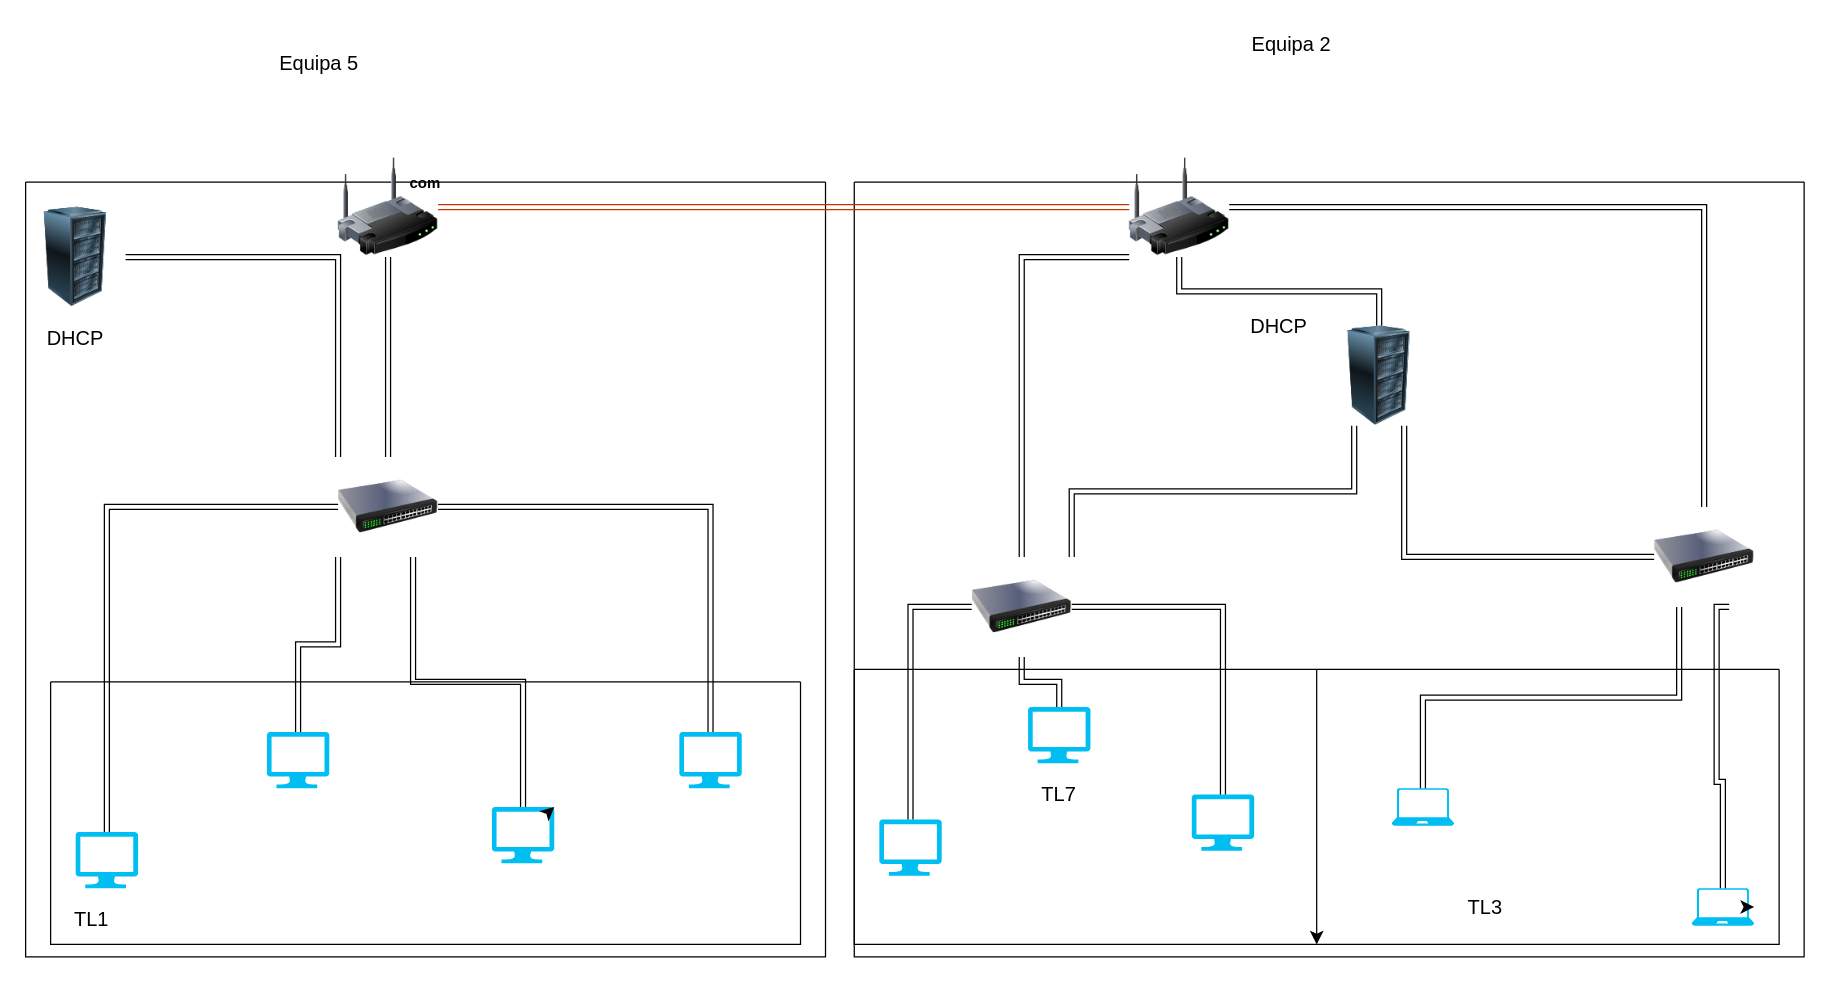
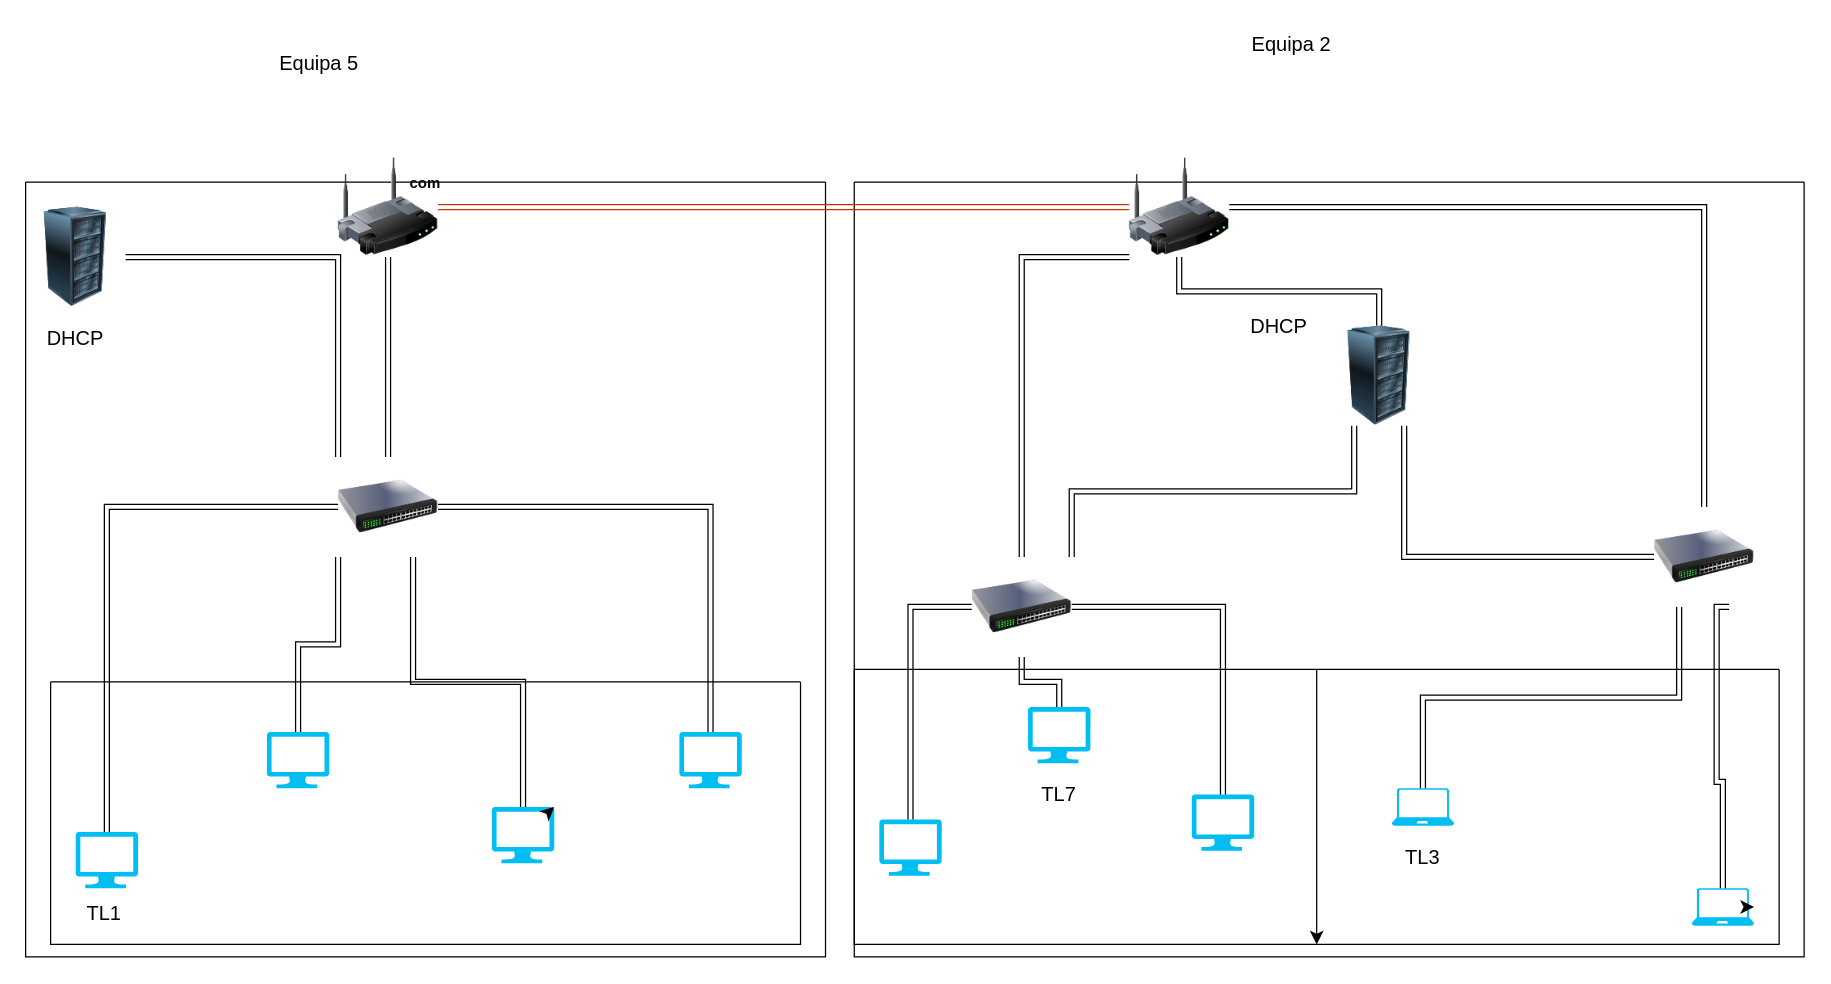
  <mxCell id="0" />
  <mxCell id="1" parent="0" />
  <mxCell id="2" value="" style="swimlane;startSize=0;" parent="1" vertex="1"><mxGeometry x="683" y="145" width="760" height="620" as="geometry" /></mxCell>
  <mxCell id="3" style="edgeStyle=orthogonalEdgeStyle;rounded=0;orthogonalLoop=1;jettySize=auto;html=1;exitX=1;exitY=0;exitDx=0;exitDy=0;entryX=0.25;entryY=1;entryDx=0;entryDy=0;fontSize=12;shape=link;" edge="1" parent="2" source="4" target="8"><mxGeometry relative="1" as="geometry" /></mxCell>
  <mxCell id="4" value="" style="image;html=1;image=img/lib/clip_art/networking/Switch_128x128.png" parent="2" vertex="1"><mxGeometry x="94" y="300" width="80" height="80" as="geometry" /></mxCell>
  <mxCell id="5" style="edgeStyle=orthogonalEdgeStyle;rounded=0;orthogonalLoop=1;jettySize=auto;html=1;exitX=0;exitY=0.5;exitDx=0;exitDy=0;entryX=0.75;entryY=1;entryDx=0;entryDy=0;fontSize=12;shape=link;" edge="1" parent="2" source="6" target="8"><mxGeometry relative="1" as="geometry" /></mxCell>
  <mxCell id="6" value="" style="image;html=1;image=img/lib/clip_art/networking/Switch_128x128.png" parent="2" vertex="1"><mxGeometry x="640" y="260" width="80" height="80" as="geometry" /></mxCell>
  <mxCell id="7" style="edgeStyle=orthogonalEdgeStyle;rounded=0;orthogonalLoop=1;jettySize=auto;html=1;exitX=0.5;exitY=0;exitDx=0;exitDy=0;entryX=0.5;entryY=1;entryDx=0;entryDy=0;fontSize=12;shape=link;" edge="1" parent="2" source="8" target="9"><mxGeometry relative="1" as="geometry" /></mxCell>
  <mxCell id="8" value="" style="image;html=1;image=img/lib/clip_art/computers/Server_Rack_128x128.png" vertex="1" parent="2"><mxGeometry x="380" y="115" width="80" height="80" as="geometry" /></mxCell>
  <mxCell id="9" value="" style="image;html=1;image=img/lib/clip_art/networking/Wireless_Router_128x128.png" parent="2" vertex="1"><mxGeometry x="220" y="-20" width="80" height="80" as="geometry" /></mxCell>
  <mxCell id="10" style="edgeStyle=orthogonalEdgeStyle;rounded=0;orthogonalLoop=1;jettySize=auto;html=1;entryX=1;entryY=0.5;entryDx=0;entryDy=0;fontSize=12;shape=link;exitX=0.5;exitY=0;exitDx=0;exitDy=0;" edge="1" parent="2" source="6" target="9"><mxGeometry relative="1" as="geometry" /></mxCell>
  <mxCell id="11" style="edgeStyle=orthogonalEdgeStyle;rounded=0;orthogonalLoop=1;jettySize=auto;html=1;exitX=0.5;exitY=0;exitDx=0;exitDy=0;entryX=0;entryY=1;entryDx=0;entryDy=0;fontSize=12;shape=link;" edge="1" parent="2" source="4" target="9"><mxGeometry relative="1" as="geometry"><Array as="points"><mxPoint x="134" y="60" /></Array></mxGeometry></mxCell>
  <mxCell id="12" value="DHCP" style="text;strokeColor=none;fillColor=none;html=1;align=center;verticalAlign=middle;whiteSpace=wrap;rounded=0;fontSize=16;" vertex="1" parent="2"><mxGeometry x="310" y="100" width="60" height="30" as="geometry" /></mxCell>
  <mxCell id="13" value="com" style="swimlane;startSize=0;" parent="1" vertex="1"><mxGeometry x="20" y="145" width="640" height="620" as="geometry"><mxRectangle x="40" y="70" width="50" height="40" as="alternateBounds" /></mxGeometry></mxCell>
  <mxCell id="14" value="" style="swimlane;startSize=0;" parent="13" vertex="1"><mxGeometry x="20" y="400" width="600" height="210" as="geometry"><mxRectangle x="10" y="170" width="50" height="40" as="alternateBounds" /></mxGeometry></mxCell>
  <mxCell id="15" value="" style="verticalLabelPosition=bottom;html=1;verticalAlign=top;align=center;strokeColor=none;fillColor=#00BEF2;shape=mxgraph.azure.computer;pointerEvents=1;" parent="14" vertex="1"><mxGeometry x="173" y="40" width="50" height="45" as="geometry" /></mxCell>
  <mxCell id="16" value="" style="verticalLabelPosition=bottom;html=1;verticalAlign=top;align=center;strokeColor=none;fillColor=#00BEF2;shape=mxgraph.azure.computer;pointerEvents=1;" parent="14" vertex="1"><mxGeometry x="353" y="100" width="50" height="45" as="geometry" /></mxCell>
  <mxCell id="17" value="" style="verticalLabelPosition=bottom;html=1;verticalAlign=top;align=center;strokeColor=none;fillColor=#00BEF2;shape=mxgraph.azure.computer;pointerEvents=1;" parent="14" vertex="1"><mxGeometry x="503" y="40" width="50" height="45" as="geometry" /></mxCell>
  <mxCell id="18" style="edgeStyle=none;curved=1;rounded=0;orthogonalLoop=1;jettySize=auto;html=1;exitX=0.98;exitY=0.02;exitDx=0;exitDy=0;exitPerimeter=0;fontSize=12;startSize=8;endSize=8;" edge="1" parent="14" source="16" target="16"><mxGeometry relative="1" as="geometry" /></mxCell>
- <mxCell id="19" value="TL1" style="text;strokeColor=none;fillColor=none;html=1;align=center;verticalAlign=middle;whiteSpace=wrap;rounded=0;fontSize=16;" vertex="1" parent="14"><mxGeometry x="3" y="175" width="60" height="30" as="geometry" /></mxCell>
+ <mxCell id="19" value="TL1" style="text;strokeColor=none;fillColor=none;html=1;align=center;verticalAlign=middle;whiteSpace=wrap;rounded=0;fontSize=16;" vertex="1" parent="14"><mxGeometry x="13" y="170" width="60" height="30" as="geometry" /></mxCell>
  <mxCell id="20" style="edgeStyle=orthogonalEdgeStyle;rounded=0;orthogonalLoop=1;jettySize=auto;html=1;exitX=0.5;exitY=0;exitDx=0;exitDy=0;fontSize=12;shape=link;strokeColor=none;" edge="1" parent="13" source="22" target="13"><mxGeometry relative="1" as="geometry"><Array as="points"><mxPoint x="195" y="30" /><mxPoint x="195" y="30" /></Array></mxGeometry></mxCell>
  <mxCell id="21" style="edgeStyle=orthogonalEdgeStyle;rounded=0;orthogonalLoop=1;jettySize=auto;html=1;exitX=0;exitY=0;exitDx=0;exitDy=0;entryX=1;entryY=0.5;entryDx=0;entryDy=0;fontSize=12;shape=link;" edge="1" parent="13" source="22" target="28"><mxGeometry relative="1" as="geometry" /></mxCell>
  <mxCell id="22" value="" style="image;html=1;image=img/lib/clip_art/networking/Switch_128x128.png" parent="13" vertex="1"><mxGeometry x="250" y="220" width="80" height="80" as="geometry" /></mxCell>
  <mxCell id="23" style="edgeStyle=none;curved=1;rounded=0;orthogonalLoop=1;jettySize=auto;html=1;exitX=0;exitY=1;exitDx=0;exitDy=0;fontSize=12;startSize=8;endSize=8;" edge="1" parent="13" source="22" target="22"><mxGeometry relative="1" as="geometry" /></mxCell>
  <mxCell id="24" style="edgeStyle=orthogonalEdgeStyle;rounded=0;orthogonalLoop=1;jettySize=auto;html=1;exitX=0.5;exitY=0;exitDx=0;exitDy=0;exitPerimeter=0;entryX=0;entryY=0.5;entryDx=0;entryDy=0;fontSize=12;strokeColor=default;shape=link;" edge="1" parent="13" source="33" target="22"><mxGeometry relative="1" as="geometry" /></mxCell>
  <mxCell id="25" style="edgeStyle=orthogonalEdgeStyle;rounded=0;orthogonalLoop=1;jettySize=auto;html=1;exitX=0.5;exitY=0;exitDx=0;exitDy=0;exitPerimeter=0;entryX=0;entryY=1;entryDx=0;entryDy=0;fontSize=12;shape=link;" edge="1" parent="13" source="15" target="22"><mxGeometry relative="1" as="geometry" /></mxCell>
  <mxCell id="26" style="edgeStyle=orthogonalEdgeStyle;rounded=0;orthogonalLoop=1;jettySize=auto;html=1;exitX=0.5;exitY=0;exitDx=0;exitDy=0;exitPerimeter=0;entryX=0.75;entryY=1;entryDx=0;entryDy=0;fontSize=12;shape=link;" edge="1" parent="13" source="16" target="22"><mxGeometry relative="1" as="geometry" /></mxCell>
  <mxCell id="27" style="edgeStyle=orthogonalEdgeStyle;rounded=0;orthogonalLoop=1;jettySize=auto;html=1;exitX=0.5;exitY=0;exitDx=0;exitDy=0;exitPerimeter=0;entryX=1;entryY=0.5;entryDx=0;entryDy=0;fontSize=12;shape=link;" edge="1" parent="13" source="17" target="22"><mxGeometry relative="1" as="geometry" /></mxCell>
  <mxCell id="28" value="" style="image;html=1;image=img/lib/clip_art/computers/Server_Rack_128x128.png" vertex="1" parent="13"><mxGeometry y="20" width="80" height="80" as="geometry" /></mxCell>
  <mxCell id="29" style="edgeStyle=none;curved=1;rounded=0;orthogonalLoop=1;jettySize=auto;html=1;exitX=1;exitY=0.75;exitDx=0;exitDy=0;entryX=1;entryY=0.75;entryDx=0;entryDy=0;fontSize=12;startSize=8;endSize=8;" edge="1" parent="13" source="28" target="28"><mxGeometry relative="1" as="geometry" /></mxCell>
  <mxCell id="30" value="" style="image;html=1;image=img/lib/clip_art/networking/Wireless_Router_128x128.png" parent="13" vertex="1"><mxGeometry x="250" y="-20" width="80" height="80" as="geometry" /></mxCell>
  <mxCell id="31" style="edgeStyle=orthogonalEdgeStyle;rounded=0;orthogonalLoop=1;jettySize=auto;html=1;exitX=0.5;exitY=0;exitDx=0;exitDy=0;entryX=0.5;entryY=1;entryDx=0;entryDy=0;fontSize=12;shape=link;" edge="1" parent="13" source="22" target="30"><mxGeometry relative="1" as="geometry" /></mxCell>
  <mxCell id="32" value="DHCP" style="text;strokeColor=none;fillColor=none;html=1;align=center;verticalAlign=middle;whiteSpace=wrap;rounded=0;fontSize=16;" vertex="1" parent="13"><mxGeometry x="10" y="110" width="60" height="30" as="geometry" /></mxCell>
  <mxCell id="33" value="" style="verticalLabelPosition=bottom;html=1;verticalAlign=top;align=center;strokeColor=none;fillColor=#00BEF2;shape=mxgraph.azure.computer;pointerEvents=1;direction=east;" parent="13" vertex="1"><mxGeometry x="40" y="520" width="50" height="45" as="geometry" /></mxCell>
  <mxCell id="34" style="edgeStyle=none;curved=1;rounded=0;orthogonalLoop=1;jettySize=auto;html=1;exitX=0;exitY=0;exitDx=0;exitDy=0;fontSize=12;startSize=8;endSize=8;" parent="1" source="13" target="13" edge="1"><mxGeometry relative="1" as="geometry" /></mxCell>
  <mxCell id="35" style="edgeStyle=none;curved=1;rounded=0;orthogonalLoop=1;jettySize=auto;html=1;exitX=0.5;exitY=0;exitDx=0;exitDy=0;fontSize=12;startSize=8;endSize=8;entryX=0.5;entryY=1;entryDx=0;entryDy=0;" parent="1" source="36" target="36" edge="1"><mxGeometry relative="1" as="geometry" /></mxCell>
  <mxCell id="36" value="" style="swimlane;startSize=0;" parent="1" vertex="1"><mxGeometry x="683" y="535" width="740" height="220" as="geometry"><mxRectangle x="430" y="430" width="50" height="40" as="alternateBounds" /></mxGeometry></mxCell>
  <mxCell id="37" value="" style="verticalLabelPosition=bottom;html=1;verticalAlign=top;align=center;strokeColor=none;fillColor=#00BEF2;shape=mxgraph.azure.computer;pointerEvents=1;" parent="36" vertex="1"><mxGeometry x="20" y="120" width="50" height="45" as="geometry" /></mxCell>
  <mxCell id="38" value="" style="verticalLabelPosition=bottom;html=1;verticalAlign=top;align=center;strokeColor=none;fillColor=#00BEF2;shape=mxgraph.azure.computer;pointerEvents=1;" parent="36" vertex="1"><mxGeometry x="139" y="30" width="50" height="45" as="geometry" /></mxCell>
  <mxCell id="39" value="" style="verticalLabelPosition=bottom;html=1;verticalAlign=top;align=center;strokeColor=none;fillColor=#00BEF2;shape=mxgraph.azure.computer;pointerEvents=1;" parent="36" vertex="1"><mxGeometry x="270" y="100" width="50" height="45" as="geometry" /></mxCell>
  <mxCell id="40" value="" style="verticalLabelPosition=bottom;html=1;verticalAlign=top;align=center;strokeColor=none;fillColor=#00BEF2;shape=mxgraph.azure.laptop;pointerEvents=1;" parent="36" vertex="1"><mxGeometry x="670" y="175" width="50" height="30" as="geometry" /></mxCell>
  <mxCell id="41" value="" style="verticalLabelPosition=bottom;html=1;verticalAlign=top;align=center;strokeColor=none;fillColor=#00BEF2;shape=mxgraph.azure.laptop;pointerEvents=1;" parent="36" vertex="1"><mxGeometry x="430" y="95" width="50" height="30" as="geometry" /></mxCell>
  <mxCell id="42" style="edgeStyle=none;curved=1;rounded=0;orthogonalLoop=1;jettySize=auto;html=1;exitX=0.92;exitY=0.5;exitDx=0;exitDy=0;exitPerimeter=0;fontSize=12;startSize=8;endSize=8;" edge="1" parent="36" source="40" target="40"><mxGeometry relative="1" as="geometry" /></mxCell>
  <mxCell id="43" value="TL7" style="text;strokeColor=none;fillColor=none;html=1;align=center;verticalAlign=middle;whiteSpace=wrap;rounded=0;fontSize=16;" vertex="1" parent="36"><mxGeometry x="134" y="85" width="60" height="30" as="geometry" /></mxCell>
- <mxCell id="44" value="TL3" style="text;strokeColor=none;fillColor=none;html=1;align=center;verticalAlign=middle;whiteSpace=wrap;rounded=0;fontSize=16;" vertex="1" parent="36"><mxGeometry x="475" y="175" width="60" height="30" as="geometry" /></mxCell>
+ <mxCell id="44" value="TL3" style="text;strokeColor=none;fillColor=none;html=1;align=center;verticalAlign=middle;whiteSpace=wrap;rounded=0;fontSize=16;" vertex="1" parent="36"><mxGeometry x="425" y="135" width="60" height="30" as="geometry" /></mxCell>
  <mxCell id="45" style="rounded=0;orthogonalLoop=1;jettySize=auto;html=1;exitX=0;exitY=0.5;exitDx=0;exitDy=0;entryX=1;entryY=0.5;entryDx=0;entryDy=0;fontSize=12;shape=link;edgeStyle=orthogonalEdgeStyle;fillColor=#fa6800;strokeColor=#C73500;" edge="1" parent="1" source="9" target="30"><mxGeometry relative="1" as="geometry" /></mxCell>
  <mxCell id="46" style="edgeStyle=orthogonalEdgeStyle;rounded=0;orthogonalLoop=1;jettySize=auto;html=1;exitX=0.5;exitY=0;exitDx=0;exitDy=0;exitPerimeter=0;entryX=0.5;entryY=1;entryDx=0;entryDy=0;fontSize=12;shape=link;" edge="1" parent="1" source="38" target="4"><mxGeometry relative="1" as="geometry" /></mxCell>
  <mxCell id="47" style="edgeStyle=orthogonalEdgeStyle;rounded=0;orthogonalLoop=1;jettySize=auto;html=1;exitX=0.5;exitY=0;exitDx=0;exitDy=0;exitPerimeter=0;entryX=1;entryY=0.5;entryDx=0;entryDy=0;fontSize=12;shape=link;" edge="1" parent="1" source="39" target="4"><mxGeometry relative="1" as="geometry" /></mxCell>
  <mxCell id="48" style="edgeStyle=orthogonalEdgeStyle;rounded=0;orthogonalLoop=1;jettySize=auto;html=1;exitX=0.5;exitY=0;exitDx=0;exitDy=0;exitPerimeter=0;entryX=0.25;entryY=1;entryDx=0;entryDy=0;fontSize=12;shape=link;" edge="1" parent="1" source="41" target="6"><mxGeometry relative="1" as="geometry" /></mxCell>
  <mxCell id="49" style="edgeStyle=orthogonalEdgeStyle;rounded=0;orthogonalLoop=1;jettySize=auto;html=1;exitX=0.5;exitY=0;exitDx=0;exitDy=0;exitPerimeter=0;entryX=0.75;entryY=1;entryDx=0;entryDy=0;fontSize=12;shape=link;" edge="1" parent="1" source="40" target="6"><mxGeometry relative="1" as="geometry"><Array as="points"><mxPoint x="1378" y="625" /><mxPoint x="1373" y="625" /></Array></mxGeometry></mxCell>
  <mxCell id="50" style="edgeStyle=orthogonalEdgeStyle;rounded=0;orthogonalLoop=1;jettySize=auto;html=1;exitX=0.5;exitY=0;exitDx=0;exitDy=0;exitPerimeter=0;entryX=0;entryY=0.5;entryDx=0;entryDy=0;fontSize=12;shape=link;" edge="1" parent="1" source="37" target="4"><mxGeometry relative="1" as="geometry" /></mxCell>
  <mxCell id="51" value="Equipa 5" style="text;strokeColor=none;fillColor=none;html=1;align=center;verticalAlign=middle;whiteSpace=wrap;rounded=0;fontSize=16;" vertex="1" parent="1"><mxGeometry x="110" width="290" height="30" as="geometry" y="35" /></mxCell>
  <mxCell id="52" value="Equipa 2" style="text;strokeColor=none;fillColor=none;html=1;align=center;verticalAlign=middle;whiteSpace=wrap;rounded=0;fontSize=16;" vertex="1" parent="1"><mxGeometry x="948" y="20" width="170" height="30" as="geometry" /></mxCell>
